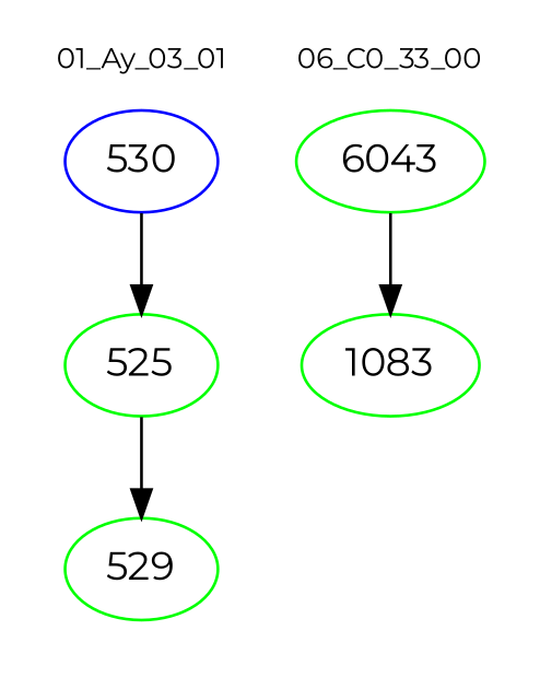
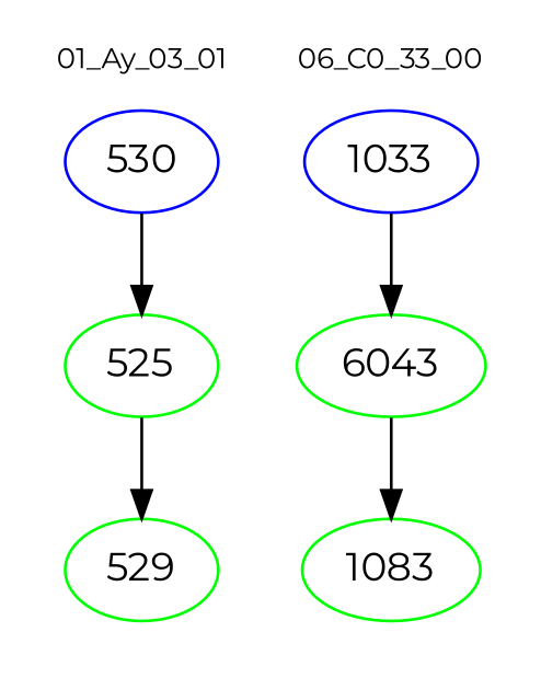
  digraph {
    fontname=Montserrat
    node [color=green fontname=Montserrat]
    edge [color=black fontname=Montserrat]
    n1 [color=blue label=530]
    n2 [label=525]
    n3 [label=529]
+   n4 [color=blue label=1033]
    n5 [label=6043]
    n6 [label=1083]
    subgraph cluster_1 {
      color=white
      fontsize=10
      label="01_Ay_03_01"
      n1
      n2
      n3
    }
    subgraph cluster_2 {
      color=white
      fontsize=10
      label="06_C0_33_00"
+     n4
      n5
      n6
    }
    n1 -> n2
    n2 -> n3
+   n4 -> n5
    n5 -> n6
  }
